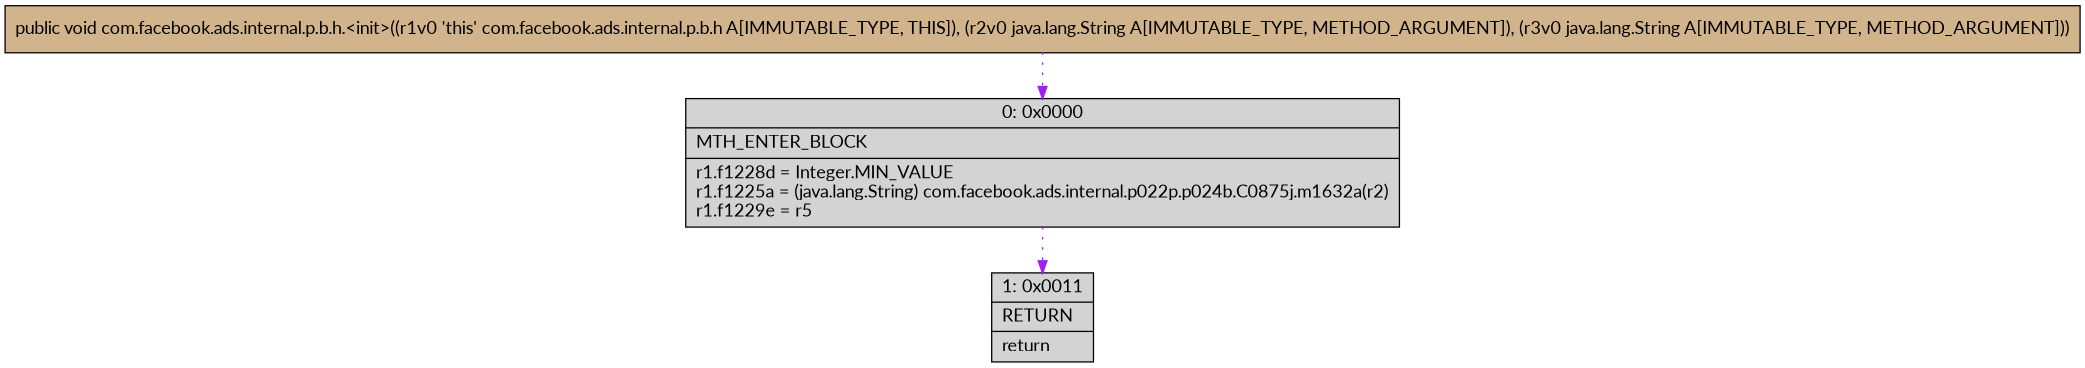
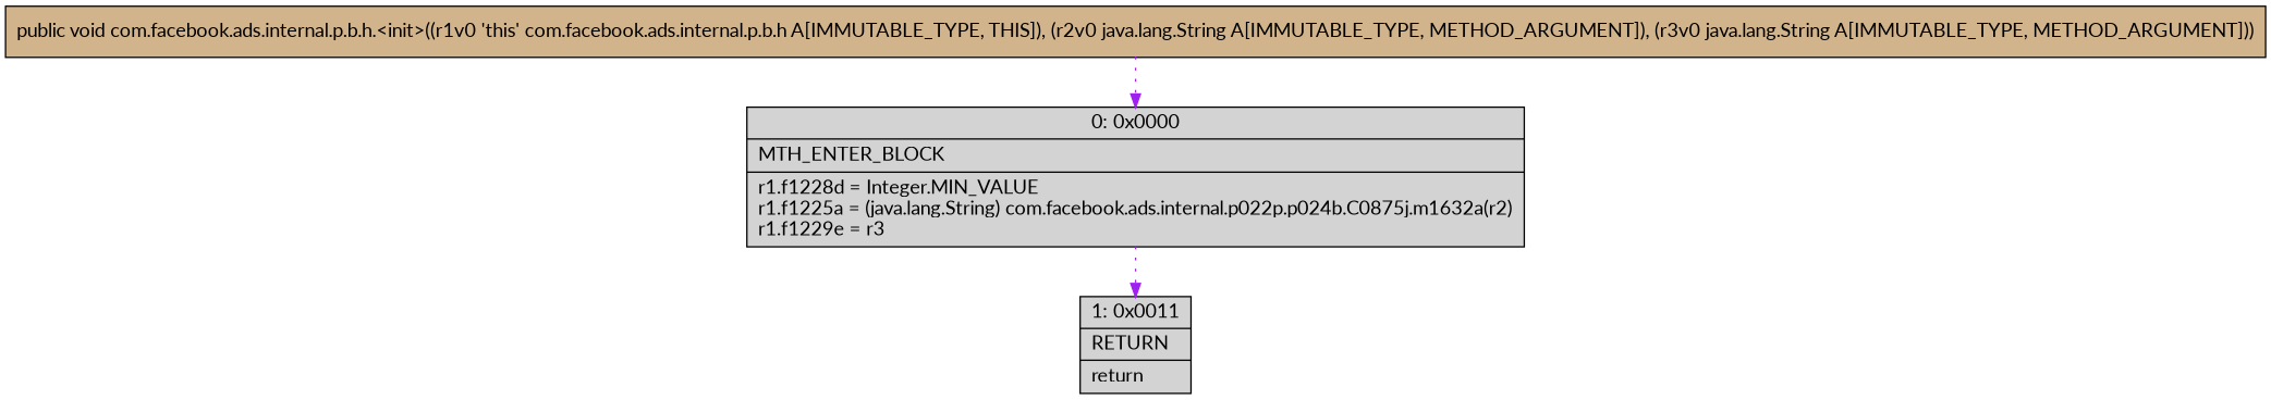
  digraph {
    fontname=Lato
    node [shape=record style=filled fillcolor=lightgrey fontname=Lato]
    edge [color=purple style=dotted fontname=Lato]
-   n1 [label="{0\:\ 0x0000|MTH_ENTER_BLOCK\l|r1.f1228d = Integer.MIN_VALUE\lr1.f1225a = (java.lang.String) com.facebook.ads.internal.p022p.p024b.C0875j.m1632a(r2)\lr1.f1229e = r5\l}"]
+   n1 [label="{0\:\ 0x0000|MTH_ENTER_BLOCK\l|r1.f1228d = Integer.MIN_VALUE\lr1.f1225a = (java.lang.String) com.facebook.ads.internal.p022p.p024b.C0875j.m1632a(r2)\lr1.f1229e = r3\l}"]
    n2 [label="{1\:\ 0x0011|RETURN\l|return\l}"]
    n3 [label="{public void com.facebook.ads.internal.p.b.h.\<init\>((r1v0 'this' com.facebook.ads.internal.p.b.h A[IMMUTABLE_TYPE, THIS]), (r2v0 java.lang.String A[IMMUTABLE_TYPE, METHOD_ARGUMENT]), (r3v0 java.lang.String A[IMMUTABLE_TYPE, METHOD_ARGUMENT])) }" fillcolor=tan]
    n1 -> n2
    n3 -> n1
  }
